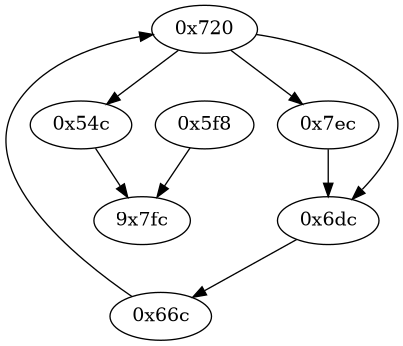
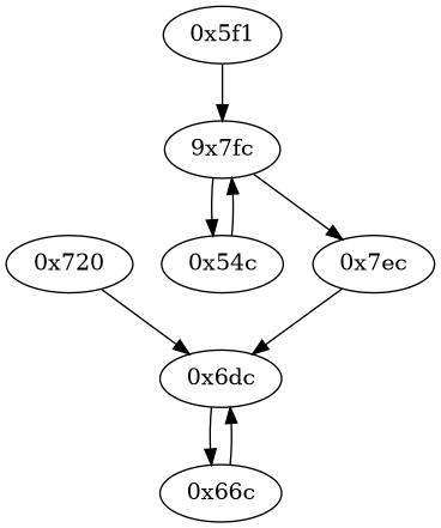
  strict digraph {
    "edge"="{}"
    file="/Users/mark/Documents//论文//第二篇论文//2018-08-24交论文后的备份/2019/CFG/small-programs/16b-1-1-0-0-dc-2-1-1/1528_recovered.dot"
    "graph"="{u'file': u'/Users/mark/Documents//\u8bba\u6587//\u7b2c\u4e8c\u7bc7\u8bba\u6587//2018-08-24\u4ea4\u8bba\u6587\u540e\u7684\u5907\u4efd/2019/CFG/small-programs/16b-1-1-0-0-dc-2-1-1/1528_recovered.dot'}"
    "node"="{u'opcode': u''}"
    n1 [label="9x7fc" opcode="[u'str', u'str', u'ldr', u'ldr', u'ldrb', u'ldr', u'ldr', u'ldr', u'cmp', u'mov', u'b']"]
    n2 [label="0x54c" opcode="[u'ldr', u'ldr', u'add', u'str', u'ldr', u'b']"]
    "0x7ec" [opcode="[u'ldr', u'ldr', u'mov', u'b']"]
    "0x6dc" [opcode="[u'str', u'str', u'ldr', u'ldrb', u'strb', u'ldr', u'ldr', u'ldrb', u'cmp', u'mov', u'b']"]
    "0x66c" [opcode="[u'ldrb', u'ldr', u'add', u'str', u'ldr', u'b']"]
    "0x720" [opcode="[u'ldr', u'mov', u'bl', u'ldr', u'b']"]
-   "0x5f8" [opcode="[u'push', u'add', u'sub', u'add', u'ldr', u'str', u'ldr', u'ldr', u'ldr', u'add', u'b']"]
-   "0x720" -> n2
-   "0x720" -> "0x7ec"
+   "0x5f8" [opcode="[u'push', u'add', u'sub', u'add', u'ldr', u'str', u'ldr', u'ldr', u'ldr', u'add', u'b']" label="0x5f1"]
+   n1 -> n2
+   n1 -> "0x7ec"
    n2 -> n1
    "0x7ec" -> "0x6dc"
    "0x6dc" -> "0x66c"
-   "0x66c" -> "0x720"
+   "0x66c" -> "0x6dc"
    "0x720" -> "0x6dc"
    "0x5f8" -> n1
  }
